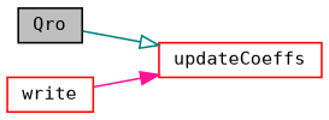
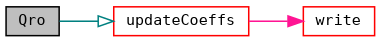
  digraph {
    fontname="DejaVu Sans Mono"
    rankdir=LR
    node [color=red fontname="DejaVu Sans Mono" fontsize=10 shape=record]
    edge [fontname="DejaVu Sans Mono" fontsize=10 labelfontname=Helvetica labelfontsize=10 style=solid]
    n1 [color=black fillcolor=grey75 fontcolor=black height=0.2 label=Qro style=filled width=0.4]
    n2 [height=0.2 label=updateCoeffs width=0.4]
    n3 [height=0.2 label=write width=0.4]
    n1 -> n2 [arrowhead=onormal color=teal]
-   n3 -> n2 [arrowhead=normal color=deeppink]
+   n2 -> n3 [arrowhead=normal color=deeppink]
  }
